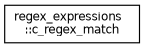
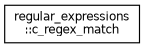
  digraph {
    rankdir=LR
-   n1 [color=black fillcolor=white fontname=Helvetica fontsize=10 height=0.2 label="regex_expressions\l::c_regex_match" shape=record style=filled width=0.4]
+   n1 [color=black fillcolor=white fontname=Helvetica fontsize=10 height=0.2 label="regular_expressions\l::c_regex_match" shape=record style=filled width=0.4]
  }
